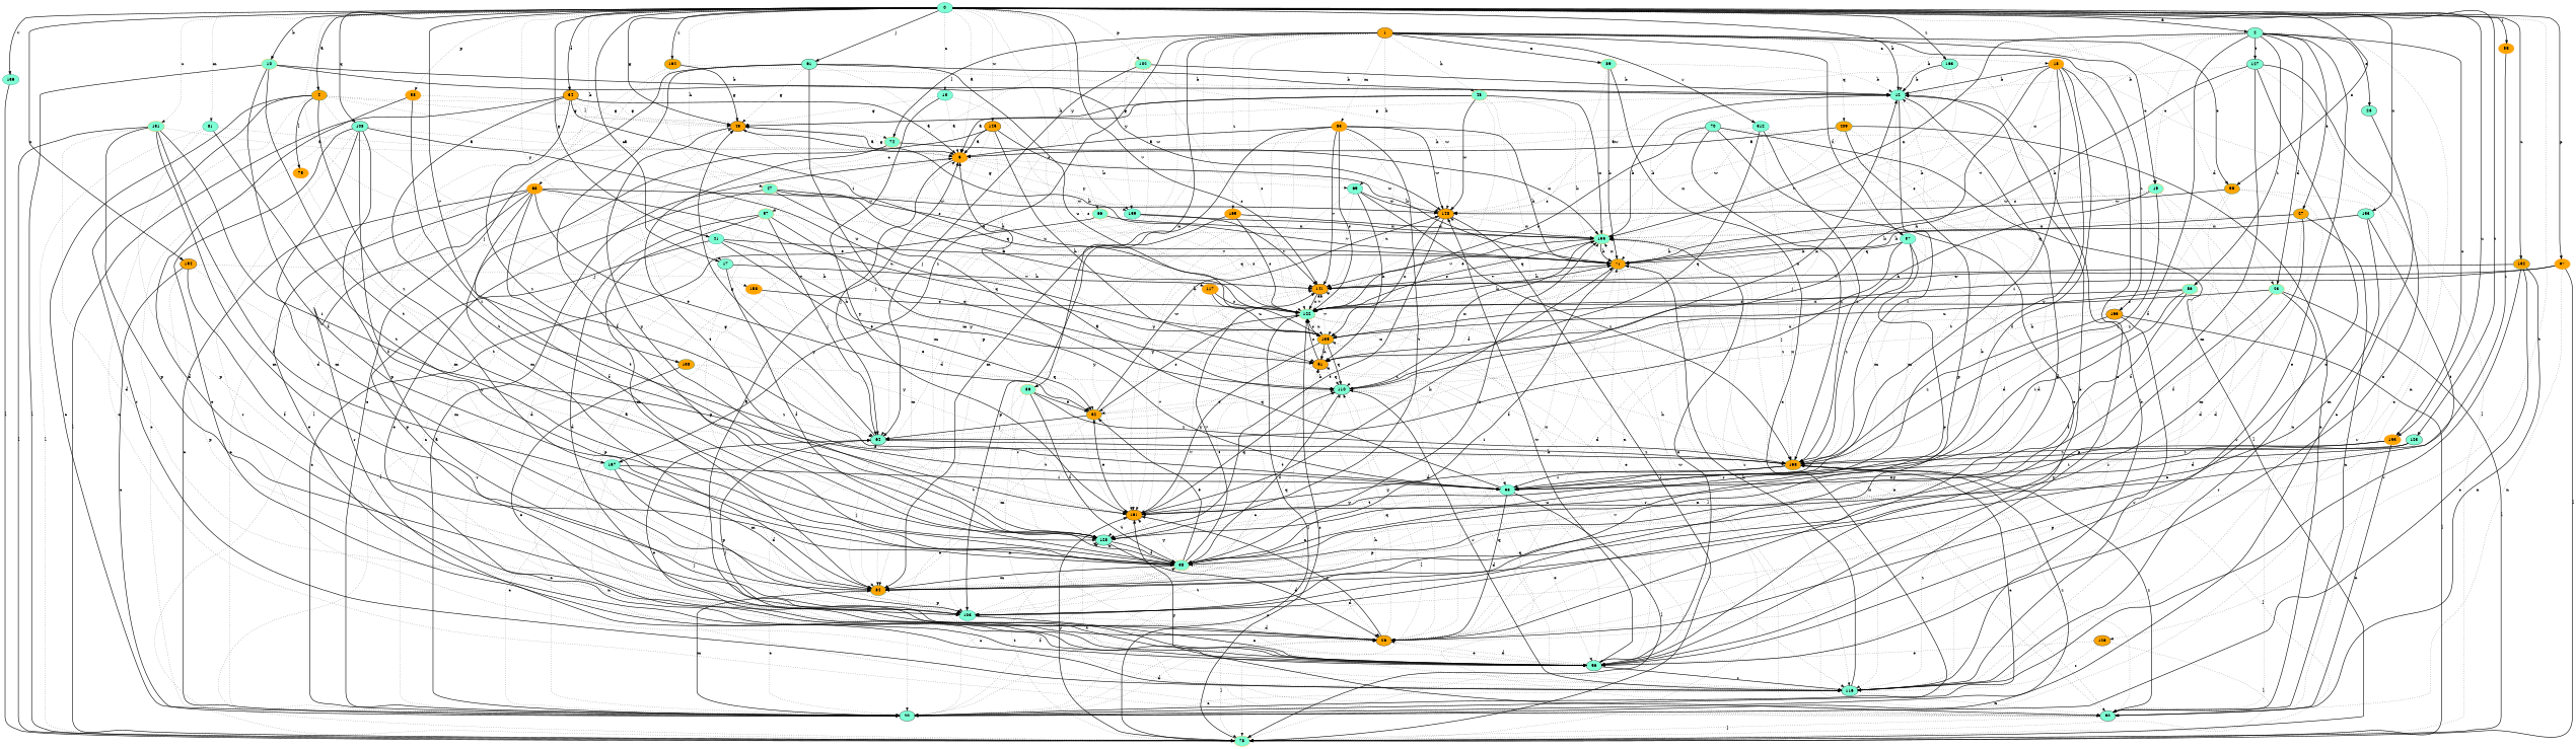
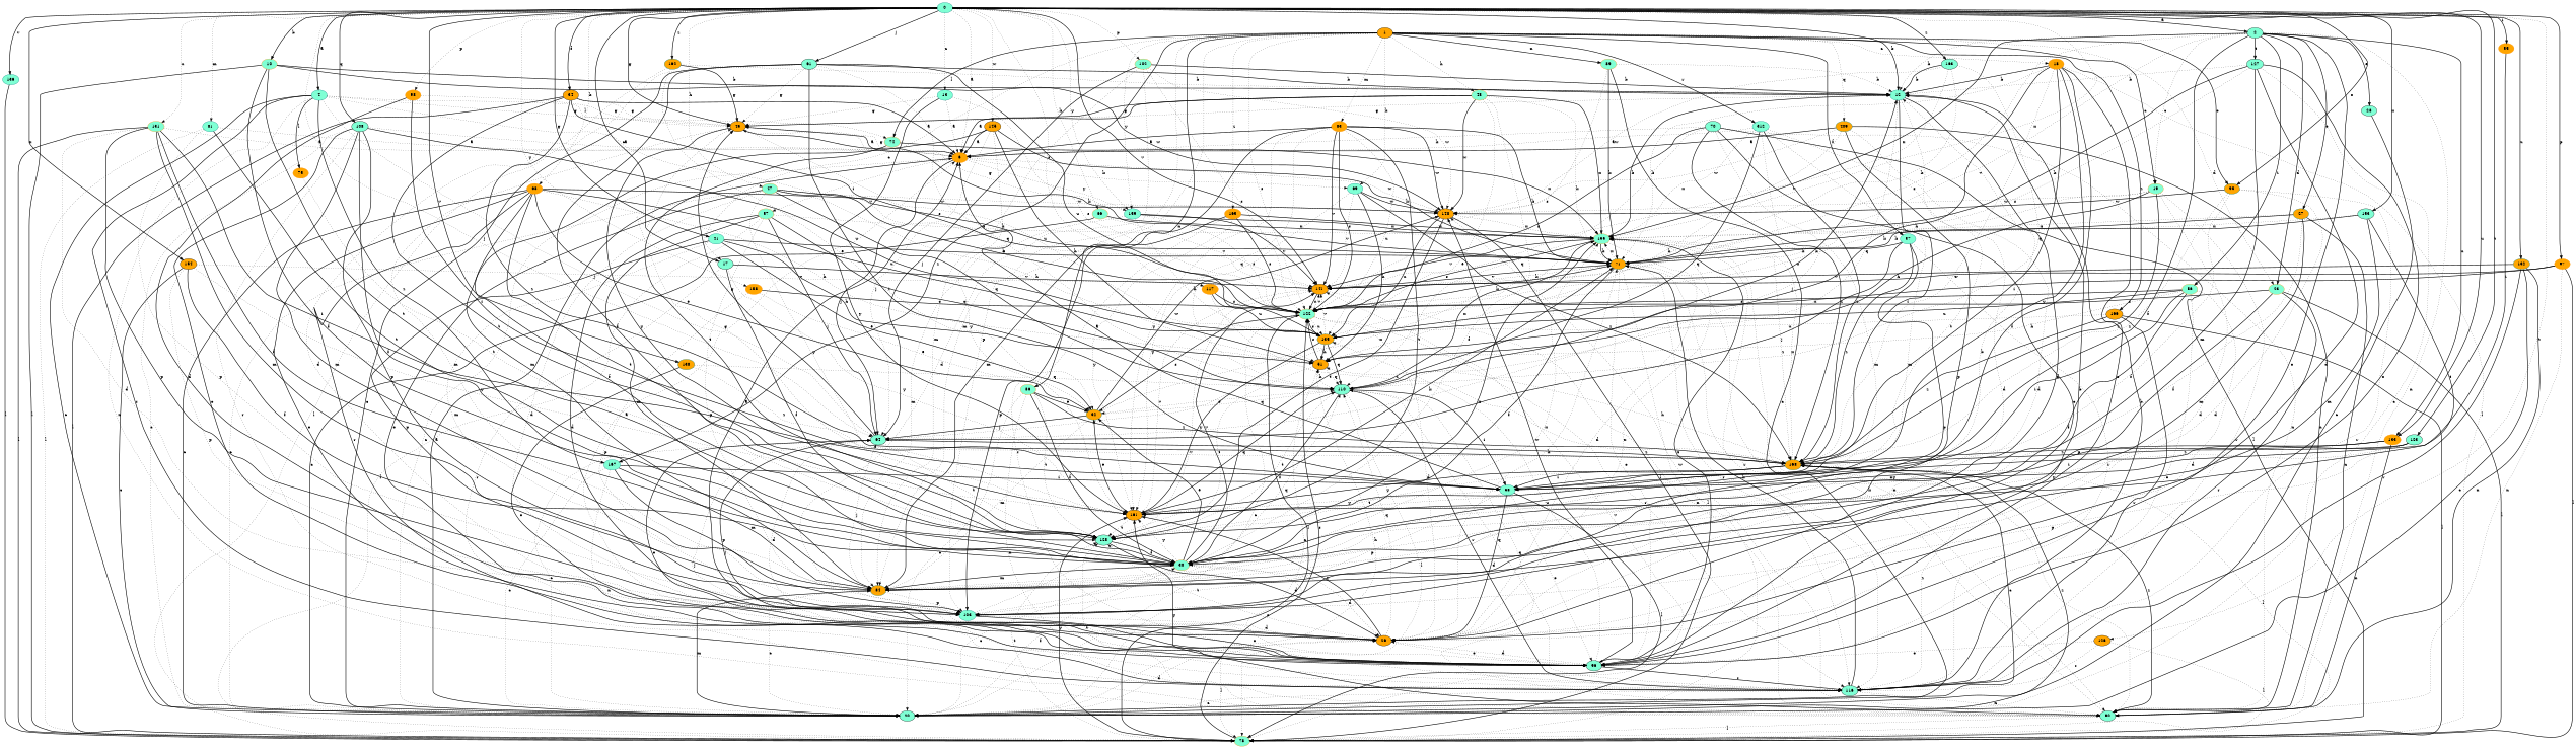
  strict digraph {
    node [color=black fillcolor=aquamarine style=filled]
    edge [style=bold]
    0 [color=teal]
    2
-   4 [color=teal fillcolor=orange]
+   4 [color=teal]
    6 [color=darkorange fillcolor=orange]
    10 [color=darkorange]
    12 [color=teal]
    13 [color=teal]
    17
    34 [fillcolor=orange]
    41 [color=teal]
    45 [fillcolor=orange]
    47 [color=darkorange]
    55 [color=darkorange fillcolor=orange]
    61
    64
    66 [color=darkorange]
    68 [color=darkorange fillcolor=orange]
    81 [color=teal]
    95 [color=teal fillcolor=orange]
    97 [color=darkorange fillcolor=orange]
    98 [color=darkorange fillcolor=orange]
    102 [color=darkorange]
    108
    117 [color=darkorange fillcolor=orange]
    123
    126 [fillcolor=orange]
    131 [color=darkorange]
    132 [color=teal fillcolor=orange]
    133 [color=darkorange fillcolor=orange]
    136 [color=teal]
    138 [color=teal fillcolor=orange]
    141 [fillcolor=orange]
    145 [fillcolor=orange]
    153
    154 [fillcolor=orange]
    155 [color=darkorange]
    158 [color=darkorange fillcolor=orange]
    159 [color=teal]
    162 [color=teal fillcolor=orange]
    163
    19 [color=darkorange]
    23 [color=darkorange]
    122 [color=darkorange]
    27 [color=teal fillcolor=orange]
    28
    38 [color=darkorange]
    56 [color=darkorange]
    90
    96
    127
    74 [color=darkorange]
    167 [color=teal]
    20
    75 [color=darkorange fillcolor=orange]
    116
    69 [color=teal]
    57 [color=darkorange]
    148 [fillcolor=orange]
    78 [color=darkorange]
    128
    26 [fillcolor=orange]
    58 [color=teal]
    110
    161 [fillcolor=orange]
    168 [color=teal fillcolor=orange]
    84 [color=teal fillcolor=orange]
    103 [color=teal]
    51 [fillcolor=orange]
    71 [color=teal fillcolor=orange]
    32 [color=teal fillcolor=orange]
    135 [color=teal fillcolor=orange]
    1 [fillcolor=orange]
    18 [color=darkorange fillcolor=orange]
    37 [color=teal]
    48 [color=darkorange]
    83 [color=darkorange fillcolor=orange]
    86 [color=darkorange]
    89 [color=darkorange]
    n79 [color=teal fillcolor=orange label=409]
    n80 [color=teal label=312]
    165 [color=darkorange fillcolor=orange]
    166 [fillcolor=orange]
    70
    0 -> 2 [label=a]
    0 -> 4 [label=a]
    0 -> 6 [label=a style=dotted]
    0 -> 10 [label=b]
    0 -> 12 [label=b]
    0 -> 13 [label=c style=dotted]
    0 -> 17 [label=c]
    0 -> 34 [label=f]
    0 -> 41 [label=g]
    0 -> 45 [label=g]
    0 -> 47 [label=h style=dotted]
    0 -> 55 [label=i]
    0 -> 61 [label=j]
    0 -> 64 [label=j style=dotted]
    0 -> 66 [label=k style=dotted]
    0 -> 68 [label=k style=dotted]
    0 -> 81 [label=m style=dotted]
    0 -> 95 [label=o]
    0 -> 97 [label=p]
    0 -> 98 [label=p style=dotted]
    0 -> 102 [label=p style=dotted]
    0 -> 108 [label=q]
    0 -> 117 [label=s style=dotted]
    0 -> 123 [label=t]
    0 -> 126 [label=t style=dotted]
    0 -> 131 [label=u style=dotted]
    0 -> 132 [label=u]
    0 -> 133 [label=u]
    0 -> 136 [label=v]
    0 -> 138 [label=v]
    0 -> 141 [label=v]
    0 -> 145 [label=w style=dotted]
    0 -> 153 [label=x]
    0 -> 154 [label=x]
    0 -> 155 [label=x style=dotted]
    0 -> 158 [label=y style=dotted]
    0 -> 159 [label=y style=dotted]
    0 -> 162 [label=z]
    0 -> 163 [label=z]
    2 -> 12 [label=b style=dotted]
    2 -> 133 [label=u]
    2 -> 141 [label=v style=dotted]
    2 -> 155 [label=x]
    2 -> 19 [label=c style=dotted]
    2 -> 23 [label=d]
    2 -> 122 [label=s style=dotted]
    2 -> 27 [label=e]
    2 -> 28 [label=e]
    2 -> 38 [label=f]
    2 -> 56 [label=i]
    2 -> 90 [label=n style=dotted]
    2 -> 96 [label=o]
    2 -> 127 [label=t]
    4 -> 45 [label=g style=dotted]
    4 -> 64 [label=j style=dotted]
    4 -> 141 [label=v style=dotted]
    4 -> 90 [label=n style=dotted]
    4 -> 74 [label=l style=dotted]
    4 -> 167 [label=z]
    4 -> 20 [label=c]
    4 -> 75 [label=l]
    4 -> 116 [label=r]
    6 -> 45 [label=g style=dotted]
    6 -> 64 [label=j]
    6 -> 159 [label=y style=dotted]
    6 -> 20 [label=c style=dotted]
    6 -> 69 [label=k style=dotted]
    6 -> 57 [label=i style=dotted]
    6 -> 148 [label=w style=dotted]
    10 -> 12 [label=b]
    10 -> 38 [label=f]
    10 -> 148 [label=w]
    10 -> 78 [label=l]
    10 -> 128 [label=t]
    12 -> 45 [label=g style=dotted]
    12 -> 128 [label=t style=dotted]
    12 -> 26 [label=d]
    12 -> 58 [label=i]
    12 -> 110 [label=q style=dotted]
    13 -> 6 [label=a style=dotted]
    13 -> 45 [label=g style=dotted]
    13 -> 122 [label=s style=dotted]
    13 -> 161 [label=y]
    17 -> 141 [label=v]
    17 -> 38 [label=f]
    17 -> 116 [label=r style=dotted]
    17 -> 161 [label=y style=dotted]
    34 -> 6 [label=a]
    34 -> 45 [label=g style=dotted]
    34 -> 122 [label=s]
    34 -> 78 [label=l]
    34 -> 128 [label=t]
    34 -> 168 [label=z]
    41 -> 84 [label=m style=dotted]
    41 -> 103 [label=p]
    41 -> 51 [label=h]
    41 -> 71 [label=k]
    41 -> 32 [label=e]
    45 -> 6 [label=a]
    45 -> 161 [label=y]
    45 -> 84 [label=m style=dotted]
    45 -> 71 [label=k]
    45 -> 135 [label=u style=dotted]
    47 -> 122 [label=s]
    47 -> 96 [label=o]
    47 -> 20 [label=c style=dotted]
    47 -> 148 [label=w style=dotted]
    47 -> 26 [label=d style=dotted]
    47 -> 110 [label=q]
    47 -> 161 [label=y style=dotted]
    47 -> 51 [label=h style=dotted]
    47 -> 71 [label=k]
    55 -> 58 [label=i]
    61 -> 12 [label=b]
    61 -> 45 [label=g style=dotted]
    61 -> 38 [label=f]
    61 -> 20 [label=c]
    61 -> 78 [label=l style=dotted]
    61 -> 58 [label=i]
    61 -> 110 [label=q style=dotted]
    61 -> 135 [label=u]
    64 -> 45 [label=g]
    64 -> 155 [label=x style=dotted]
    64 -> 96 [label=o]
    64 -> 20 [label=c style=dotted]
    64 -> 128 [label=t style=dotted]
    64 -> 26 [label=d style=dotted]
    64 -> 168 [label=z]
    66 -> 141 [label=v style=dotted]
    66 -> 155 [label=x]
    66 -> 20 [label=c]
    68 -> 38 [label=f]
    68 -> 96 [label=o]
    68 -> 20 [label=c]
    68 -> 116 [label=r]
    68 -> 148 [label=w]
    68 -> 128 [label=t]
    68 -> 51 [label=h style=dotted]
    68 -> 32 [label=e]
    68 -> 135 [label=u]
    81 -> 6 [label=a style=dotted]
    81 -> 78 [label=l style=dotted]
    81 -> 128 [label=t]
    81 -> 103 [label=p style=dotted]
    95 -> 38 [label=f style=dotted]
    95 -> 116 [label=r style=dotted]
    95 -> 148 [label=w]
    95 -> 26 [label=d style=dotted]
    95 -> 168 [label=z style=dotted]
    97 -> 141 [label=v]
    97 -> 90 [label=n style=dotted]
    97 -> 78 [label=l]
    97 -> 135 [label=u]
    98 -> 45 [label=g style=dotted]
    98 -> 26 [label=d]
    98 -> 58 [label=i]
    102 -> 12 [label=b]
    102 -> 64 [label=j]
    102 -> 122 [label=s style=dotted]
    102 -> 148 [label=w style=dotted]
    102 -> 26 [label=d style=dotted]
    102 -> 84 [label=m style=dotted]
    108 -> 6 [label=a style=dotted]
    108 -> 38 [label=f]
    108 -> 96 [label=o]
    108 -> 20 [label=c style=dotted]
    108 -> 116 [label=r style=dotted]
    108 -> 84 [label=m]
    108 -> 103 [label=p]
    108 -> 135 [label=u]
    117 -> 122 [label=s]
    117 -> 168 [label=z style=dotted]
    117 -> 135 [label=u]
    123 -> 58 [label=i]
    123 -> 161 [label=y style=dotted]
    123 -> 168 [label=z]
    123 -> 103 [label=p style=dotted]
    126 -> 96 [label=o style=dotted]
    126 -> 116 [label=r style=dotted]
    126 -> 78 [label=l style=dotted]
    131 -> 6 [label=a style=dotted]
    131 -> 38 [label=f]
    131 -> 78 [label=l]
    131 -> 26 [label=d style=dotted]
    131 -> 58 [label=i]
    131 -> 84 [label=m]
    131 -> 103 [label=p]
    132 -> 141 [label=v]
    132 -> 90 [label=n]
    132 -> 20 [label=c]
    132 -> 116 [label=r]
    133 -> 90 [label=n]
    133 -> 161 [label=y]
    133 -> 168 [label=z]
    136 -> 78 [label=l]
    138 -> 96 [label=o]
    138 -> 110 [label=q style=dotted]
    138 -> 168 [label=z style=dotted]
    141 -> 122 [label=s]
    141 -> 90 [label=n style=dotted]
    141 -> 71 [label=k style=dotted]
    145 -> 6 [label=a]
    145 -> 64 [label=j style=dotted]
    145 -> 161 [label=y style=dotted]
    145 -> 84 [label=m]
    145 -> 51 [label=h]
    145 -> 71 [label=k]
    153 -> 155 [label=x style=dotted]
    153 -> 128 [label=t]
    153 -> 84 [label=m]
    153 -> 71 [label=k]
    154 -> 141 [label=v style=dotted]
    154 -> 38 [label=f]
    154 -> 20 [label=c]
    154 -> 161 [label=y style=dotted]
    154 -> 103 [label=p style=dotted]
    155 -> 12 [label=b]
    155 -> 141 [label=v]
    155 -> 122 [label=s]
    155 -> 90 [label=n style=dotted]
    155 -> 116 [label=r style=dotted]
    155 -> 26 [label=d style=dotted]
    155 -> 168 [label=z style=dotted]
    155 -> 71 [label=k]
    158 -> 122 [label=s]
    158 -> 103 [label=p style=dotted]
    158 -> 32 [label=e style=dotted]
    159 -> 45 [label=g style=dotted]
    159 -> 141 [label=v]
    159 -> 155 [label=x]
    159 -> 122 [label=s style=dotted]
    159 -> 84 [label=m style=dotted]
    159 -> 51 [label=h style=dotted]
    162 -> 12 [label=b style=dotted]
    162 -> 45 [label=g]
    162 -> 26 [label=d style=dotted]
    162 -> 32 [label=e style=dotted]
    163 -> 12 [label=b]
    163 -> 141 [label=v style=dotted]
    163 -> 148 [label=w style=dotted]
    163 -> 110 [label=q style=dotted]
    163 -> 71 [label=k style=dotted]
    19 -> 116 [label=r style=dotted]
    19 -> 148 [label=w style=dotted]
    19 -> 26 [label=d style=dotted]
    19 -> 168 [label=z]
    19 -> 51 [label=h]
    19 -> 135 [label=u style=dotted]
    23 -> 122 [label=s]
    23 -> 116 [label=r]
    23 -> 78 [label=l]
    23 -> 103 [label=p]
    122 -> 141 [label=v style=dotted]
    122 -> 20 [label=c style=dotted]
    122 -> 116 [label=r style=dotted]
    122 -> 78 [label=l]
    122 -> 26 [label=d style=dotted]
    122 -> 71 [label=k]
    122 -> 135 [label=u style=dotted]
    27 -> 155 [label=x style=dotted]
    27 -> 38 [label=f style=dotted]
    27 -> 90 [label=n]
    27 -> 84 [label=m]
    27 -> 71 [label=k]
    28 -> 20 [label=c]
    38 -> 141 [label=v]
    38 -> 155 [label=x]
    38 -> 96 [label=o style=dotted]
    38 -> 20 [label=c style=dotted]
    38 -> 26 [label=d style=dotted]
    38 -> 161 [label=y style=dotted]
    38 -> 84 [label=m]
    38 -> 32 [label=e]
    56 -> 122 [label=s]
    56 -> 38 [label=f]
    56 -> 96 [label=o style=dotted]
    56 -> 26 [label=d style=dotted]
    56 -> 58 [label=i]
    56 -> 51 [label=h style=dotted]
    56 -> 135 [label=u]
    90 -> 148 [label=w style=dotted]
    90 -> 78 [label=l style=dotted]
    90 -> 128 [label=t style=dotted]
    90 -> 110 [label=q style=dotted]
    90 -> 161 [label=y]
    90 -> 168 [label=z]
    90 -> 71 [label=k style=dotted]
    96 -> 6 [label=a style=dotted]
    96 -> 12 [label=b]
    96 -> 64 [label=j]
    96 -> 155 [label=x]
    96 -> 116 [label=r]
    96 -> 148 [label=w]
    96 -> 26 [label=d style=dotted]
    96 -> 135 [label=u style=dotted]
    127 -> 12 [label=b style=dotted]
    127 -> 122 [label=s style=dotted]
    127 -> 96 [label=o]
    127 -> 20 [label=c style=dotted]
    127 -> 26 [label=d]
    127 -> 84 [label=m]
    127 -> 71 [label=k]
    74 -> 155 [label=x]
    74 -> 128 [label=t]
    167 -> 90 [label=n style=dotted]
    167 -> 20 [label=c style=dotted]
    167 -> 58 [label=i]
    167 -> 84 [label=m]
    167 -> 103 [label=p]
    20 -> 6 [label=a]
    20 -> 38 [label=f style=dotted]
    20 -> 26 [label=d style=dotted]
    20 -> 168 [label=z]
    20 -> 84 [label=m]
    20 -> 51 [label=h style=dotted]
    75 -> 128 [label=t style=dotted]
    116 -> 12 [label=b]
    116 -> 64 [label=j style=dotted]
    116 -> 90 [label=n style=dotted]
    116 -> 20 [label=c style=dotted]
    116 -> 110 [label=q style=dotted]
    116 -> 168 [label=z style=dotted]
    116 -> 71 [label=k]
    69 -> 141 [label=v style=dotted]
    69 -> 148 [label=w]
    69 -> 161 [label=y style=dotted]
    69 -> 168 [label=z]
    69 -> 51 [label=h]
    57 -> 64 [label=j]
    57 -> 155 [label=x style=dotted]
    57 -> 78 [label=l style=dotted]
    57 -> 26 [label=d]
    57 -> 110 [label=q]
    57 -> 84 [label=m]
    57 -> 103 [label=p style=dotted]
    148 -> 155 [label=x style=dotted]
    148 -> 78 [label=l]
    148 -> 128 [label=t]
    148 -> 135 [label=u]
    78 -> 141 [label=v style=dotted]
    78 -> 122 [label=s]
    78 -> 128 [label=t style=dotted]
    78 -> 161 [label=y]
    128 -> 38 [label=f]
    128 -> 26 [label=d]
    26 -> 6 [label=a]
    26 -> 155 [label=x style=dotted]
    26 -> 96 [label=o style=dotted]
    26 -> 78 [label=l style=dotted]
    26 -> 128 [label=t style=dotted]
    26 -> 110 [label=q style=dotted]
    26 -> 161 [label=y]
    26 -> 71 [label=k style=dotted]
    58 -> 6 [label=a]
    58 -> 96 [label=o style=dotted]
    58 -> 78 [label=l]
    58 -> 26 [label=d]
    58 -> 161 [label=y style=dotted]
    58 -> 103 [label=p style=dotted]
    110 -> 12 [label=b]
    110 -> 155 [label=x]
    110 -> 38 [label=f]
    110 -> 116 [label=r]
    110 -> 78 [label=l style=dotted]
    110 -> 128 [label=t style=dotted]
-   110 -> 58 [label=i style=dotted]
+   110 -> 58 [label=i]
    110 -> 51 [label=h style=dotted]
    110 -> 32 [label=e style=dotted]
    161 -> 45 [label=g style=dotted]
    161 -> 141 [label=v style=dotted]
    161 -> 128 [label=t style=dotted]
    161 -> 110 [label=q]
    161 -> 71 [label=k]
    161 -> 32 [label=e]
    168 -> 155 [label=x style=dotted]
    168 -> 20 [label=c]
    168 -> 78 [label=l style=dotted]
    168 -> 128 [label=t style=dotted]
    168 -> 58 [label=i]
    168 -> 161 [label=y]
    168 -> 51 [label=h style=dotted]
    84 -> 12 [label=b style=dotted]
    84 -> 64 [label=j style=dotted]
    84 -> 20 [label=c style=dotted]
    84 -> 110 [label=q style=dotted]
    84 -> 103 [label=p style=dotted]
    103 -> 141 [label=v style=dotted]
    103 -> 155 [label=x style=dotted]
    103 -> 96 [label=o]
    103 -> 26 [label=d style=dotted]
    51 -> 122 [label=s]
    51 -> 20 [label=c style=dotted]
    51 -> 128 [label=t style=dotted]
    51 -> 110 [label=q style=dotted]
    71 -> 141 [label=v]
    71 -> 155 [label=x style=dotted]
    71 -> 38 [label=f]
    71 -> 90 [label=n style=dotted]
    71 -> 96 [label=o style=dotted]
    71 -> 116 [label=r style=dotted]
    71 -> 78 [label=l style=dotted]
    32 -> 64 [label=j]
    32 -> 122 [label=s]
    32 -> 148 [label=w]
    32 -> 110 [label=q style=dotted]
    32 -> 84 [label=m style=dotted]
    135 -> 141 [label=v style=dotted]
    135 -> 122 [label=s]
    135 -> 110 [label=q]
    135 -> 161 [label=y]
    135 -> 51 [label=h]
    1 -> 17 [label=c style=dotted]
    1 -> 95 [label=o]
    1 -> 159 [label=y style=dotted]
    1 -> 19 [label=c]
    1 -> 23 [label=d style=dotted]
    1 -> 122 [label=s style=dotted]
    1 -> 74 [label=l]
    1 -> 167 [label=z]
    1 -> 69 [label=k style=dotted]
    1 -> 84 [label=m style=dotted]
    1 -> 103 [label=p style=dotted]
    1 -> 18 [label=c style=dotted]
    1 -> 37 [label=f]
    1 -> 48 [label=h style=dotted]
    1 -> 83 [label=m style=dotted]
    1 -> 86 [label=n]
    1 -> 89 [label=n]
    1 -> n79 [label=q style=dotted]
    1 -> n80 [label=r]
    1 -> 165 [label=z style=dotted]
    1 -> 166 [label=z]
    18 -> 12 [label=b]
    18 -> 38 [label=f]
    18 -> 96 [label=o]
    18 -> 78 [label=l style=dotted]
    18 -> 58 [label=i]
    18 -> 161 [label=y]
    18 -> 168 [label=z style=dotted]
    18 -> 51 [label=h]
    18 -> 71 [label=k style=dotted]
    37 -> 64 [label=j]
    37 -> 116 [label=r style=dotted]
    37 -> 168 [label=z]
    37 -> 103 [label=p]
    37 -> 71 [label=k]
    48 -> 6 [label=a]
    48 -> 45 [label=g]
    48 -> 155 [label=x]
    48 -> 38 [label=f style=dotted]
    48 -> 148 [label=w]
    48 -> 71 [label=k style=dotted]
    48 -> 32 [label=e style=dotted]
    83 -> 6 [label=a]
    83 -> 141 [label=v]
    83 -> 122 [label=s]
    83 -> 148 [label=w]
    83 -> 128 [label=t]
    83 -> 110 [label=q style=dotted]
    83 -> 161 [label=y style=dotted]
    83 -> 84 [label=m]
    83 -> 71 [label=k]
    83 -> 135 [label=u style=dotted]
    86 -> 38 [label=f]
    86 -> 90 [label=n style=dotted]
    86 -> 20 [label=c style=dotted]
    86 -> 128 [label=t style=dotted]
    86 -> 168 [label=z]
    86 -> 32 [label=e]
    89 -> 12 [label=b style=dotted]
    89 -> 122 [label=s style=dotted]
    89 -> 20 [label=c]
    89 -> 71 [label=k]
    n79 -> 6 [label=a]
    n79 -> 90 [label=n]
    n79 -> 148 [label=w style=dotted]
    n79 -> 26 [label=d style=dotted]
    n79 -> 103 [label=p]
    n79 -> 51 [label=h style=dotted]
    n80 -> 6 [label=a style=dotted]
    n80 -> 64 [label=j style=dotted]
    n80 -> 155 [label=x style=dotted]
    n80 -> 26 [label=d style=dotted]
    n80 -> 110 [label=q]
    n80 -> 168 [label=z]
    n80 -> 84 [label=m style=dotted]
    165 -> 155 [label=x]
    165 -> 122 [label=s]
    165 -> 116 [label=r style=dotted]
    165 -> 161 [label=y style=dotted]
    165 -> 103 [label=p]
    166 -> 116 [label=r]
    166 -> 78 [label=l]
    166 -> 168 [label=z]
    166 -> 135 [label=u style=dotted]
    70 -> 6 [label=k style=dotted]
    70 -> 122 [label=s]
    70 -> 90 [label=n style=dotted]
    70 -> 96 [label=o]
    70 -> 78 [label=l]
    70 -> 110 [label=q style=dotted]
    70 -> 168 [label=z]
    70 -> 84 [label=m style=dotted]
  }
